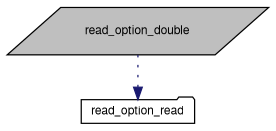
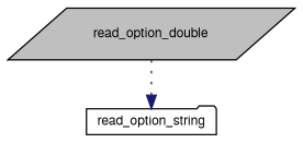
  digraph {
    rankdir=TB
    node [color=black fontname=FreeSans fontsize=10]
    n1 [fillcolor=grey75 fontcolor=black height=0.2 label=read_option_double shape=parallelogram style=filled width=0.4]
-   n2 [height=0.2 label=read_option_read shape=folder width=0.4]
+   n2 [height=0.2 label=read_option_string shape=folder width=0.4]
    n1 -> n2 [color=midnightblue fontname=FreeSans fontsize=10 labelfontname=FreeSans labelfontsize=10 style=dotted]
  }
